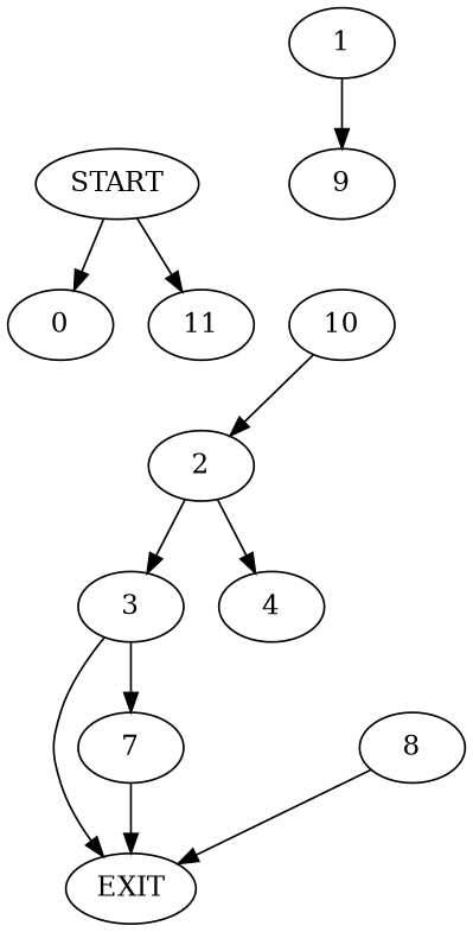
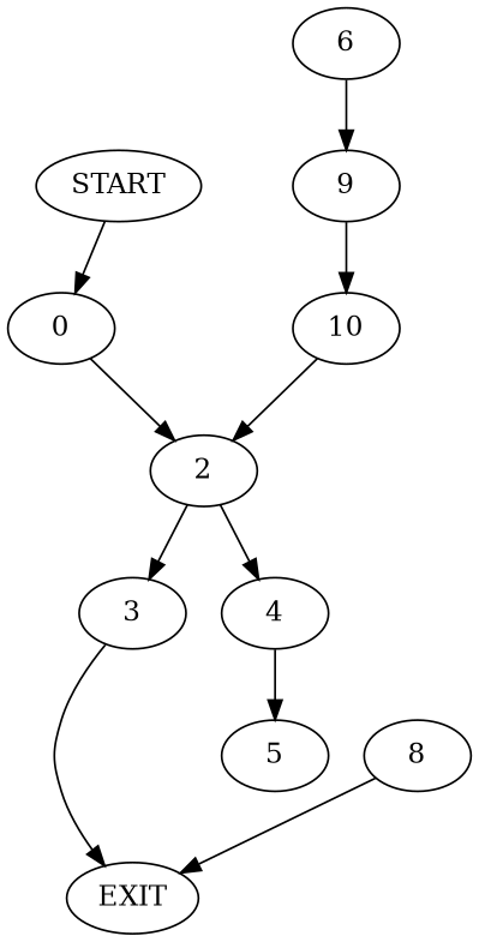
  digraph {
    n1 [label=START]
    n2 [label=0]
-   11
    2
    n5 [label=EXIT]
    3
    4
-   7
+   5
    8
-   6 [label=1]
+   6
    9
    10
    n1 -> n2
-   n1 -> 11
+   n2 -> 2
    2 -> 3
    2 -> 4
    3 -> n5
-   3 -> 7
-   7 -> n5
+   4 -> 5
    8 -> n5
    6 -> 9
+   9 -> 10
    10 -> 2
  }
